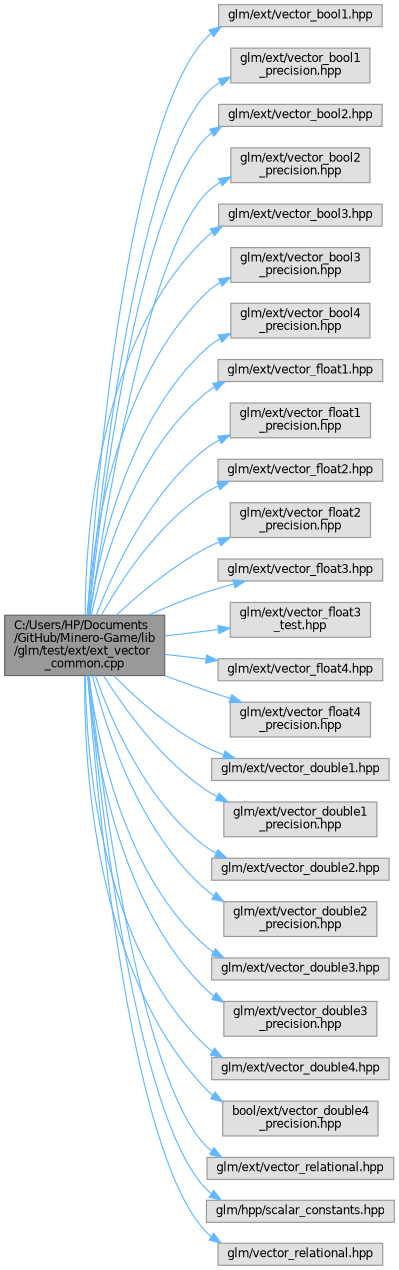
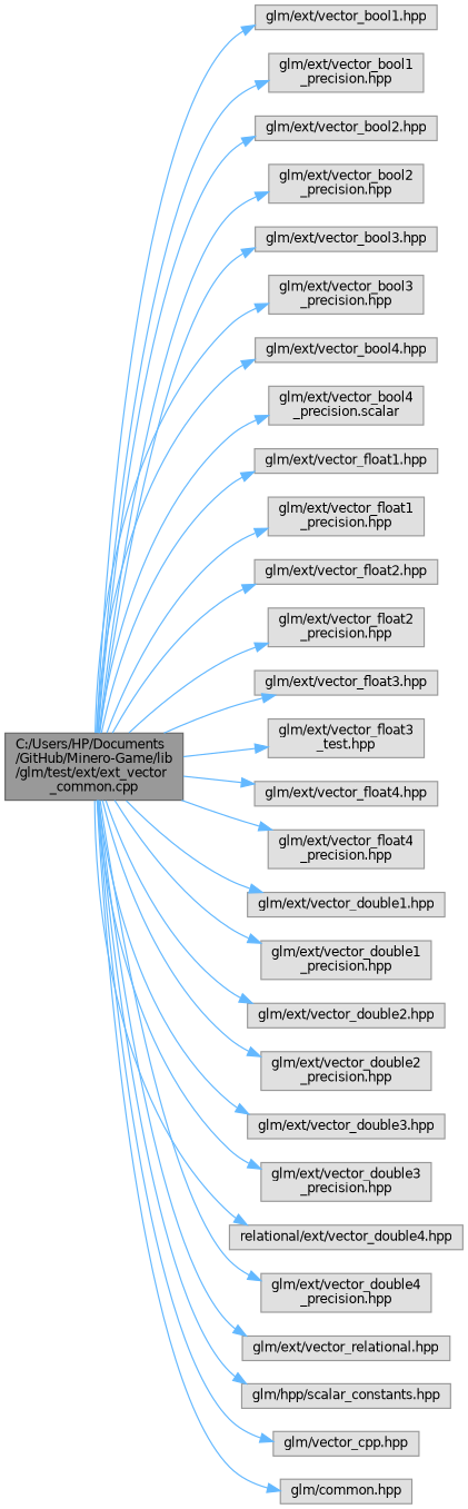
  digraph {
    rankdir=LR
    node [color=grey60 fillcolor="#E0E0E0" fontname=Helvetica fontsize=10 shape=box style=filled]
    edge [color=steelblue1 fontname=Helvetica fontsize=10 labelfontname=Helvetica labelfontsize=10 style=solid]
    n1 [color=gray40 fillcolor=grey60 fontcolor=black height=0.2 label="C:/Users/HP/Documents\l/GitHub/Minero-Game/lib\l/glm/test/ext/ext_vector\l_common.cpp" width=0.4]
    n2 [height=0.2 label="glm/ext/vector_bool1.hpp" width=0.4]
    n3 [height=0.2 label="glm/ext/vector_bool1\l_precision.hpp" width=0.4]
    n4 [height=0.2 label="glm/ext/vector_bool2.hpp" width=0.4]
    n5 [height=0.2 label="glm/ext/vector_bool2\l_precision.hpp" width=0.4]
    n6 [height=0.2 label="glm/ext/vector_bool3.hpp" width=0.4]
    n7 [height=0.2 label="glm/ext/vector_bool3\l_precision.hpp" width=0.4]
-   n9 [height=0.2 label="glm/ext/vector_bool4\l_precision.hpp" width=0.4]
+   n8 [height=0.2 label="glm/ext/vector_bool4.hpp" width=0.4]
+   n9 [height=0.2 label="glm/ext/vector_bool4\l_precision.scalar" width=0.4]
    n10 [height=0.2 label="glm/ext/vector_float1.hpp" width=0.4]
    n11 [height=0.2 label="glm/ext/vector_float1\l_precision.hpp" width=0.4]
    n12 [height=0.2 label="glm/ext/vector_float2.hpp" width=0.4]
    n13 [height=0.2 label="glm/ext/vector_float2\l_precision.hpp" width=0.4]
    n14 [height=0.2 label="glm/ext/vector_float3.hpp" width=0.4]
    n15 [height=0.2 label="glm/ext/vector_float3\l_test.hpp" width=0.4]
    n16 [height=0.2 label="glm/ext/vector_float4.hpp" width=0.4]
    n17 [height=0.2 label="glm/ext/vector_float4\l_precision.hpp" width=0.4]
    n18 [height=0.2 label="glm/ext/vector_double1.hpp" width=0.4]
    n19 [height=0.2 label="glm/ext/vector_double1\l_precision.hpp" width=0.4]
    n20 [height=0.2 label="glm/ext/vector_double2.hpp" width=0.4]
    n21 [height=0.2 label="glm/ext/vector_double2\l_precision.hpp" width=0.4]
    n22 [height=0.2 label="glm/ext/vector_double3.hpp" width=0.4]
    n23 [height=0.2 label="glm/ext/vector_double3\l_precision.hpp" width=0.4]
-   n24 [height=0.2 label="glm/ext/vector_double4.hpp" width=0.4]
-   n25 [height=0.2 label="bool/ext/vector_double4\l_precision.hpp" width=0.4]
+   n24 [height=0.2 label="relational/ext/vector_double4.hpp" width=0.4]
+   n25 [height=0.2 label="glm/ext/vector_double4\l_precision.hpp" width=0.4]
    n26 [height=0.2 label="glm/ext/vector_relational.hpp" width=0.4]
    n27 [height=0.2 label="glm/hpp/scalar_constants.hpp" width=0.4]
-   n28 [height=0.2 label="glm/vector_relational.hpp" width=0.4]
+   n28 [height=0.2 label="glm/vector_cpp.hpp" width=0.4]
+   n29 [height=0.2 label="glm/common.hpp" width=0.4]
    n1 -> n2
    n1 -> n3
    n1 -> n4
    n1 -> n5
    n1 -> n6
    n1 -> n7
+   n1 -> n8
    n1 -> n9
    n1 -> n10
    n1 -> n11
    n1 -> n12
    n1 -> n13
    n1 -> n14
    n1 -> n15
    n1 -> n16
    n1 -> n17
    n1 -> n18
    n1 -> n19
    n1 -> n20
    n1 -> n21
    n1 -> n22
    n1 -> n23
    n1 -> n24
    n1 -> n25
    n1 -> n26
    n1 -> n27
    n1 -> n28
+   n1 -> n29
  }
